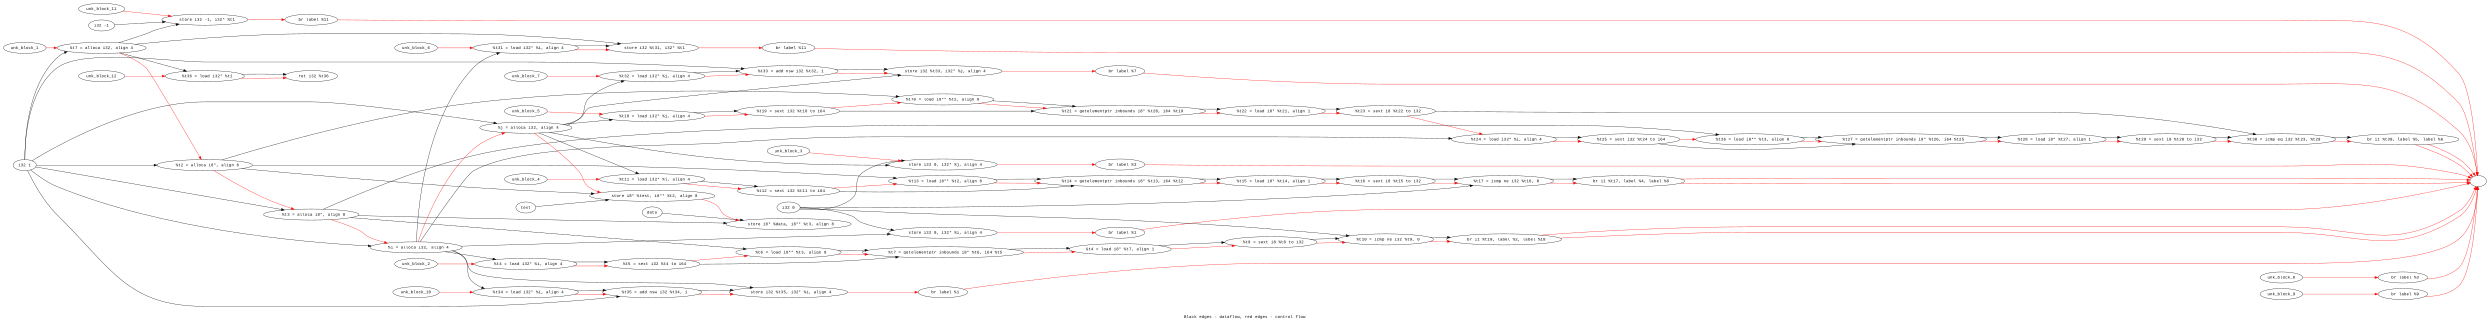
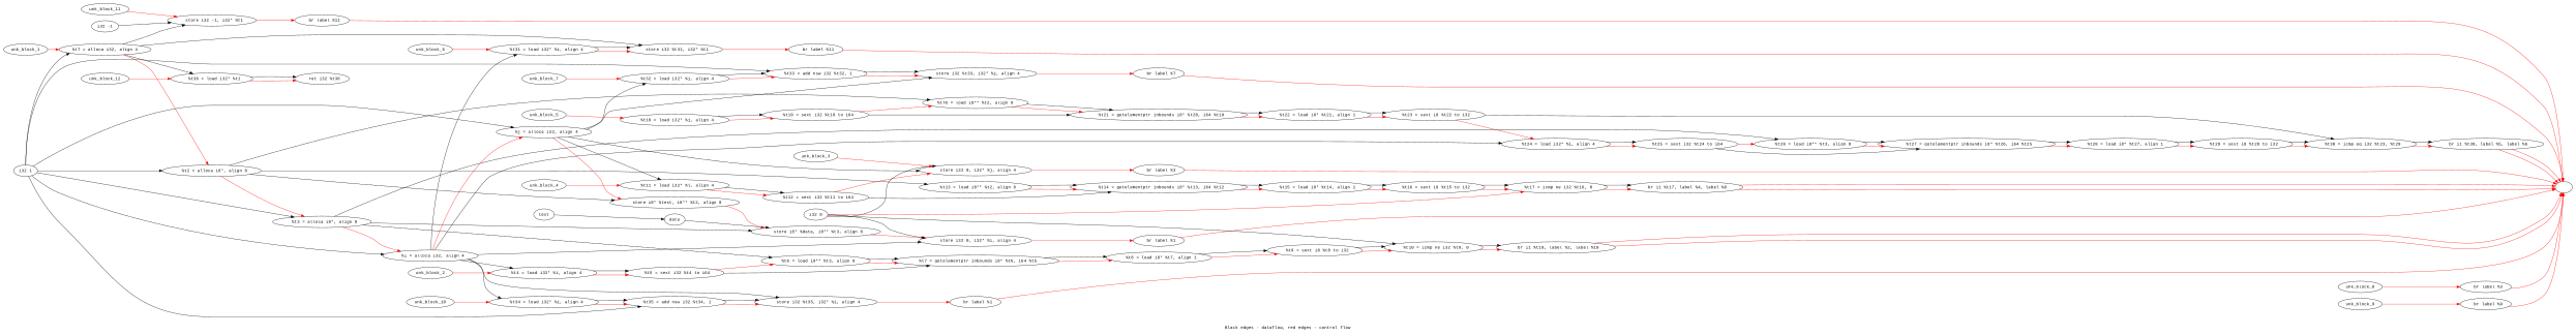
  digraph {
    compound=true
    fontname="Liberation Mono"
    label="Black edges - dataflow, red edges - control flow"
    rankdir=LR
    node [fontname="Liberation Mono"]
    edge [color=red fontname="Liberation Mono"]
    n1 [label="%t7 = alloca i32, align 4"]
    n2 [label="  %t2 = alloca i8*, align 8"]
    n3 [label="  store i32 %t31, i32* %t1"]
    n4 [label="  store i32 -1, i32* %t1"]
    n5 [label="  %t36 = load i32* %t1"]
    n6 [label="  %t3 = alloca i8*, align 8"]
    n7 [label="  store i8* %test, i8** %t2, align 8"]
    n8 [label="  %t13 = load i8** %t2, align 8"]
    n9 [label="%t70 = load i8** %t2, align 8"]
    n10 [label="  br label %11"]
    n11 [label="  br label %11"]
    n12 [label="  ret i32 %t36"]
    n13 [label="  %i = alloca i32, align 4"]
    n14 [label="  store i8* %data, i8** %t3, align 8"]
    n15 [label="  %t6 = load i8** %t3, align 8"]
    n16 [label="  %t26 = load i8** %t3, align 8"]
    n17 [label="  %t14 = getelementptr inbounds i8* %t13, i64 %t12"]
    n18 [label="  %t21 = getelementptr inbounds i8* %t20, i64 %t19"]
    n19 [label="  %j = alloca i32, align 4"]
    n20 [label="  store i32 0, i32* %i, align 4"]
    n21 [label="  %t4 = load i32* %i, align 4"]
    n22 [label="  %t24 = load i32* %i, align 4"]
    n23 [label="  %t31 = load i32* %i, align 4"]
    n24 [label="  %t34 = load i32* %i, align 4"]
    n25 [label="  store i32 %t35, i32* %i, align 4"]
    n26 [label="  %t7 = getelementptr inbounds i8* %t6, i64 %t5"]
    n27 [label="  %t27 = getelementptr inbounds i8* %t26, i64 %t25"]
    n28 [label="  store i32 0, i32* %j, align 4"]
    n29 [label="  %t11 = load i32* %j, align 4"]
    n30 [label="  %t18 = load i32* %j, align 4"]
    n31 [label="  %t32 = load i32* %j, align 4"]
    n32 [label="  store i32 %t33, i32* %j, align 4"]
    n33 [label="  br label %1"]
    n34 [label="  %t5 = sext i32 %t4 to i64"]
    n35 [label="  %t25 = sext i32 %t24 to i64"]
    n36 [label="  %t35 = add nsw i32 %t34, 1"]
    n37 [label="  br label %1"]
    n38 [label="  br label %3"]
    n39 [label="  %t12 = sext i32 %t11 to i64"]
    n40 [label="  %t19 = sext i32 %t18 to i64"]
    n41 [label="  %t33 = add nsw i32 %t32, 1"]
    n42 [label="  br label %7"]
    ""
    unk_block_1
    "i32 1"
    test
    data
    "i32 0"
    n49 [label="  %t10 = icmp ne i32 %t9, 0"]
    n50 [label="  %t17 = icmp ne i32 %t16, 0"]
    n51 [label="  br i1 %t10, label %2, label %10"]
    n52 [label="  br i1 %t17, label %4, label %8"]
-   n53 [label="%t4 = load i8* %t7, align 1"]
+   n53 [label="  %t8 = load i8* %t7, align 1"]
    n54 [label="  %t9 = sext i8 %t8 to i32"]
    unk_block_2
    unk_block_3
    n57 [label="  %t15 = load i8* %t14, align 1"]
    n58 [label="  %t16 = sext i8 %t15 to i32"]
    unk_block_4
    n60 [label="  %t22 = load i8* %t21, align 1"]
    n61 [label="  %t23 = sext i8 %t22 to i32"]
    n62 [label="  %t30 = icmp eq i32 %t23, %t29"]
    n63 [label="  br i1 %t30, label %5, label %6"]
    n64 [label="  %t28 = load i8* %t27, align 1"]
    n65 [label="  %t29 = sext i8 %t28 to i32"]
    unk_block_5
    unk_block_6
    unk_block_7
    n69 [label="  br label %3"]
    unk_block_8
    n71 [label="  br label %9"]
    unk_block_9
    unk_block_10
    unk_block_11
    "i32 -1"
    unk_block_12
    n1 -> n2 [weight=2]
    n1 -> n3 [color=""]
    n1 -> n4 [color=""]
    n1 -> n5 [color=""]
    n2 -> n6 [weight=2]
    n2 -> n7 [color=""]
    n2 -> n8 [color=""]
    n2 -> n9 [color=""]
    n3 -> n10 [weight=2]
    n4 -> n11 [weight=2]
    n5 -> n12 [weight=2]
    n5 -> n12 [color=""]
    n6 -> n13 [weight=2]
    n6 -> n14 [color=""]
    n6 -> n15 [color=""]
    n6 -> n16 [color=""]
    n7 -> n14 [weight=2]
    n8 -> n17 [weight=2]
    n8 -> n17 [color=""]
    n9 -> n18 [weight=2]
    n9 -> n18 [color=""]
    n10 -> ""
    n11 -> ""
    n13 -> n19 [weight=2]
    n13 -> n20 [color=""]
    n13 -> n21 [color=""]
    n13 -> n22 [color=""]
    n13 -> n23 [color=""]
    n13 -> n24 [color=""]
    n13 -> n25 [color=""]
+   n14 -> n20 [weight=2]
    n15 -> n26 [weight=2]
    n15 -> n26 [color=""]
    n16 -> n27 [weight=2]
    n16 -> n27 [color=""]
    n17 -> n57 [weight=2]
    n17 -> n57 [color=""]
    n18 -> n60 [weight=2]
    n18 -> n60 [color=""]
    n19 -> n7 [weight=2]
    n19 -> n28 [color=""]
    n19 -> n29 [color=""]
-   n19 -> n30 [color=""]
    n19 -> n31 [color=""]
    n19 -> n32 [color=""]
    n20 -> n33 [weight=2]
    n21 -> n34 [weight=2]
    n21 -> n34 [color=""]
    n22 -> n35 [weight=2]
    n22 -> n35 [color=""]
    n23 -> n3 [weight=2]
    n23 -> n3 [color=""]
    n24 -> n36 [weight=2]
    n24 -> n36 [color=""]
    n25 -> n37 [weight=2]
    n26 -> n53 [weight=2]
    n26 -> n53 [color=""]
    n27 -> n64 [weight=2]
    n27 -> n64 [color=""]
    n28 -> n38 [weight=2]
    n29 -> n39 [weight=2]
    n29 -> n39 [color=""]
    n30 -> n40 [weight=2]
    n30 -> n40 [color=""]
    n31 -> n41 [weight=2]
    n31 -> n41 [color=""]
    n32 -> n42 [weight=2]
    n33 -> ""
    n34 -> n15 [weight=2]
    n34 -> n26 [color=""]
    n35 -> n16 [weight=2]
    n35 -> n27 [color=""]
    n36 -> n25 [weight=2]
    n36 -> n25 [color=""]
    n37 -> ""
    n38 -> ""
-   n39 -> n8 [weight=2]
+   n39 -> n28 [weight=2]
    n39 -> n17 [color=""]
    n40 -> n9 [weight=2]
    n40 -> n18 [color=""]
    n41 -> n32 [weight=2]
    n41 -> n32 [color=""]
    n42 -> ""
    unk_block_1 -> n1
    "i32 1" -> n1 [color=""]
    "i32 1" -> n2 [color=""]
    "i32 1" -> n6 [color=""]
    "i32 1" -> n13 [color=""]
    "i32 1" -> n19 [color=""]
    "i32 1" -> n36 [color=""]
    "i32 1" -> n41 [color=""]
-   test -> n7 [color=""]
+   test -> data [color=""]
    data -> n14 [color=""]
    "i32 0" -> n20 [color=""]
    "i32 0" -> n28 [color=""]
    "i32 0" -> n49 [color=""]
-   "i32 0" -> n50 [color=""]
+   "i32 0" -> n50
    n49 -> n51 [weight=2]
    n49 -> n51 [color=""]
    n50 -> n52 [weight=2]
    n50 -> n52 [color=""]
    n51 -> ""
    n51 -> ""
    n52 -> ""
    n52 -> ""
    n53 -> n54 [weight=2]
    n53 -> n54 [color=""]
    n54 -> n49 [weight=2]
    n54 -> n49 [color=""]
    unk_block_2 -> n21
    unk_block_3 -> n28
    n57 -> n58 [weight=2]
    n57 -> n58 [color=""]
    n58 -> n50 [weight=2]
    n58 -> n50 [color=""]
    unk_block_4 -> n29
    n60 -> n61 [weight=2]
    n60 -> n61 [color=""]
    n61 -> n22 [weight=2]
    n61 -> n62 [color=""]
    n62 -> n63 [weight=2]
    n62 -> n63 [color=""]
    n63 -> ""
    n63 -> ""
    n64 -> n65 [weight=2]
    n64 -> n65 [color=""]
    n65 -> n62 [weight=2]
    n65 -> n62 [color=""]
    unk_block_5 -> n30
    unk_block_6 -> n23
    unk_block_7 -> n31
    n69 -> ""
    unk_block_8 -> n69
    n71 -> ""
    unk_block_9 -> n71
    unk_block_10 -> n24
    unk_block_11 -> n4
    "i32 -1" -> n4 [color=""]
    unk_block_12 -> n5
  }
